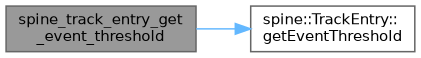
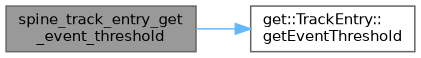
  digraph {
    rankdir=LR
    node [fontname=Helvetica fontsize=10 shape=box style=filled]
    n1 [color=gray40 fillcolor=grey60 fontcolor=black height=0.2 label="spine_track_entry_get\l_event_threshold" width=0.4]
-   n2 [color=grey40 fillcolor=white height=0.2 label="spine::TrackEntry::\lgetEventThreshold" width=0.4]
+   n2 [color=grey40 fillcolor=white height=0.2 label="get::TrackEntry::\lgetEventThreshold" width=0.4]
    n1 -> n2 [color=steelblue1 fontname=Helvetica fontsize=10 labelfontname=Helvetica labelfontsize=10 style=solid]
  }
